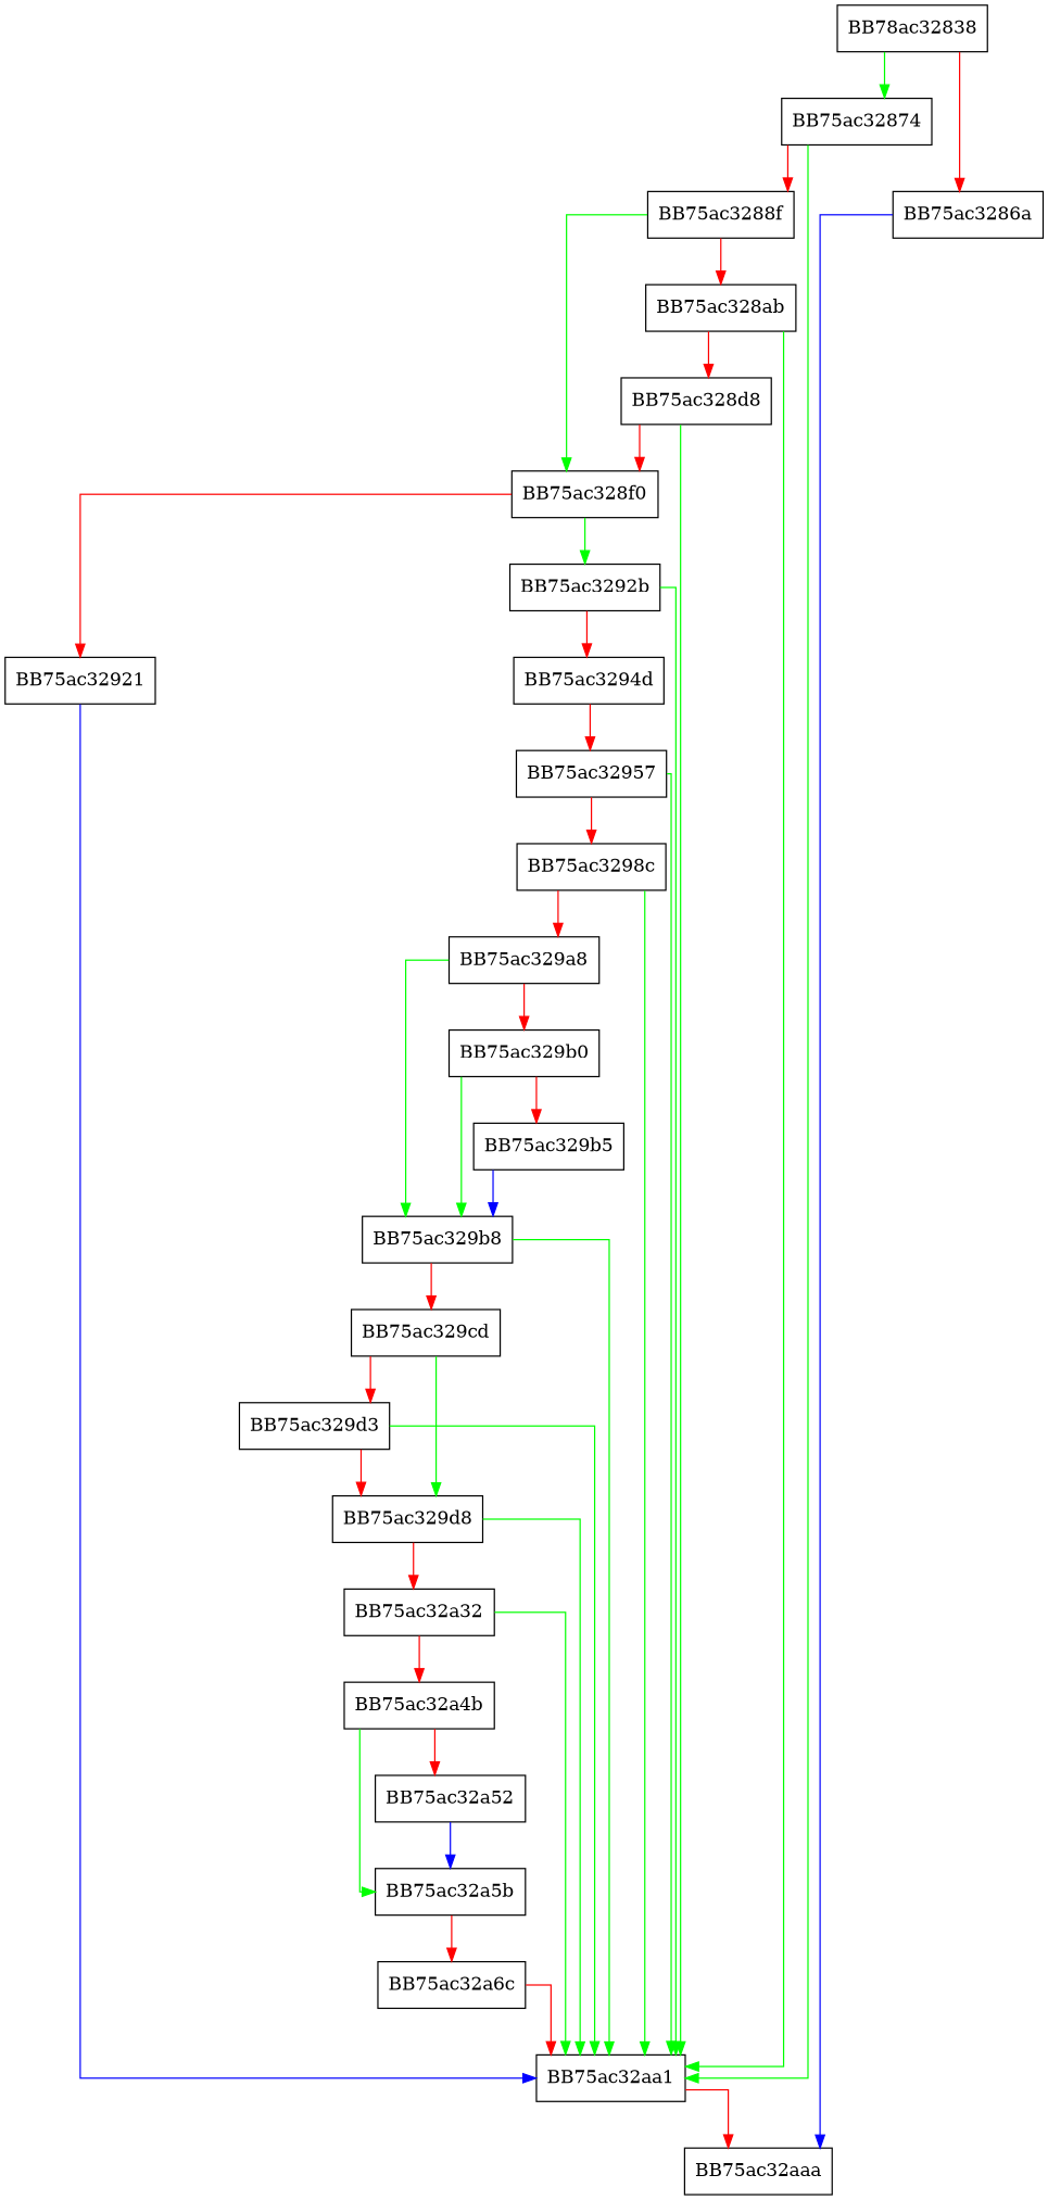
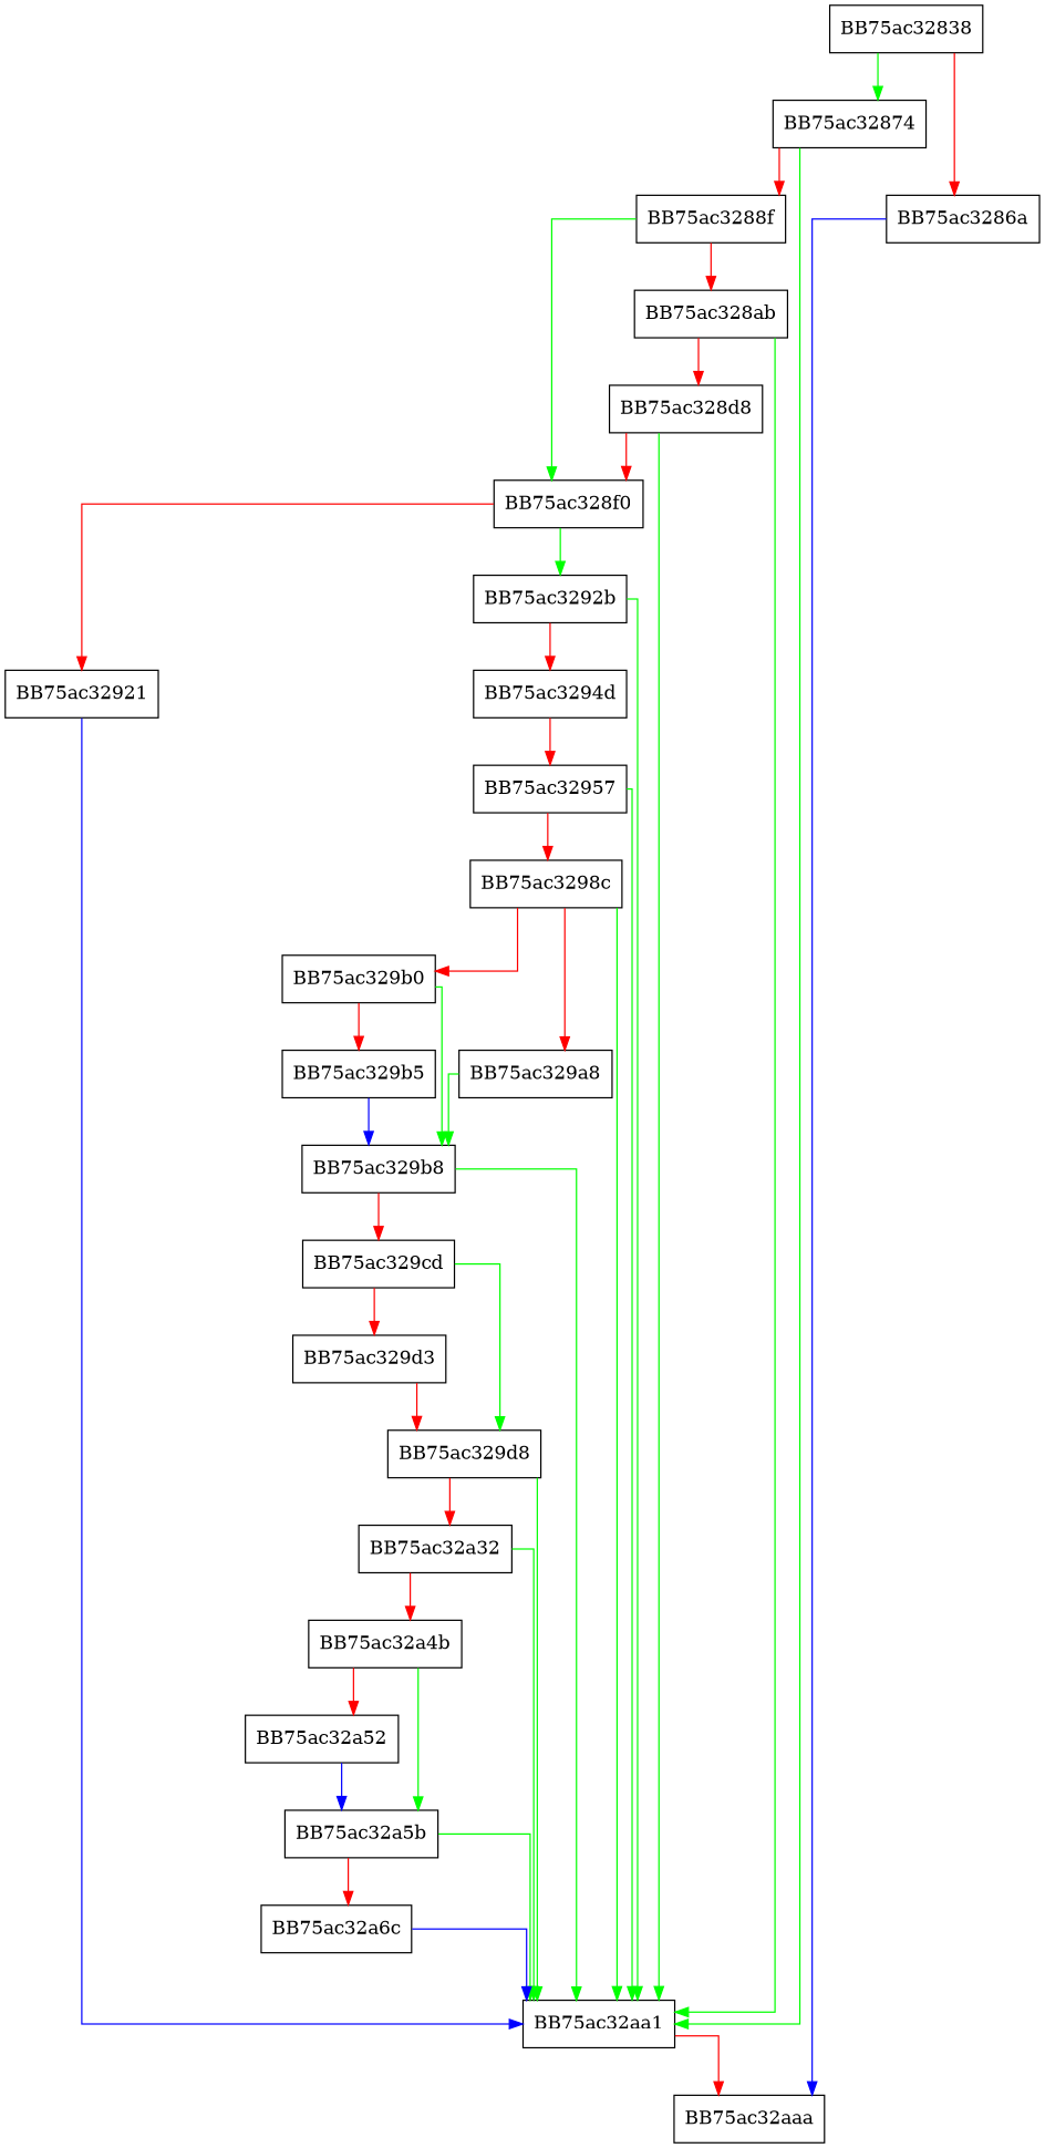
  digraph {
    splines=ortho
    node [shape=box]
    edge [color=red]
-   BB75ac32838 [label=BB78ac32838]
+   BB75ac32838
    BB75ac32874
    BB75ac3286a
    BB75ac32aa1
    BB75ac3288f
    BB75ac32aaa
    BB75ac328f0
    BB75ac328ab
    BB75ac3292b
    BB75ac32921
    BB75ac328d8
    BB75ac3294d
    BB75ac32957
    BB75ac3298c
    BB75ac329a8
    BB75ac329b8
    BB75ac329b0
    BB75ac329cd
    BB75ac329b5
    BB75ac329d8
    BB75ac329d3
    BB75ac32a32
    BB75ac32a4b
    BB75ac32a5b
    BB75ac32a52
    BB75ac32a6c
    BB75ac32838 -> BB75ac32874 [color=green]
    BB75ac32838 -> BB75ac3286a
    BB75ac32874 -> BB75ac32aa1 [color=green]
    BB75ac32874 -> BB75ac3288f
    BB75ac3286a -> BB75ac32aaa [color=blue]
    BB75ac32aa1 -> BB75ac32aaa
    BB75ac3288f -> BB75ac328f0 [color=green]
    BB75ac3288f -> BB75ac328ab
    BB75ac328f0 -> BB75ac3292b [color=green]
    BB75ac328f0 -> BB75ac32921
    BB75ac328ab -> BB75ac32aa1 [color=green]
    BB75ac328ab -> BB75ac328d8
    BB75ac3292b -> BB75ac32aa1 [color=green]
    BB75ac3292b -> BB75ac3294d
    BB75ac32921 -> BB75ac32aa1 [color=blue]
    BB75ac328d8 -> BB75ac32aa1 [color=green]
    BB75ac328d8 -> BB75ac328f0
    BB75ac3294d -> BB75ac32957
    BB75ac32957 -> BB75ac32aa1 [color=green]
    BB75ac32957 -> BB75ac3298c
    BB75ac3298c -> BB75ac32aa1 [color=green]
    BB75ac3298c -> BB75ac329a8
    BB75ac329a8 -> BB75ac329b8 [color=green]
-   BB75ac329a8 -> BB75ac329b0
+   BB75ac3298c -> BB75ac329b0
    BB75ac329b8 -> BB75ac32aa1 [color=green]
    BB75ac329b8 -> BB75ac329cd
    BB75ac329b0 -> BB75ac329b8 [color=green]
    BB75ac329b0 -> BB75ac329b5
    BB75ac329cd -> BB75ac329d8 [color=green]
    BB75ac329cd -> BB75ac329d3
    BB75ac329b5 -> BB75ac329b8 [color=blue]
    BB75ac329d8 -> BB75ac32aa1 [color=green]
    BB75ac329d8 -> BB75ac32a32
    BB75ac329d3 -> BB75ac329d8
    BB75ac32a32 -> BB75ac32aa1 [color=green]
    BB75ac32a32 -> BB75ac32a4b
    BB75ac32a4b -> BB75ac32a5b [color=green]
    BB75ac32a4b -> BB75ac32a52
-   BB75ac329d3 -> BB75ac32aa1 [color=green]
+   BB75ac32a5b -> BB75ac32aa1 [color=green]
    BB75ac32a5b -> BB75ac32a6c
    BB75ac32a52 -> BB75ac32a5b [color=blue]
-   BB75ac32a6c -> BB75ac32aa1
+   BB75ac32a6c -> BB75ac32aa1 [color=blue]
  }
